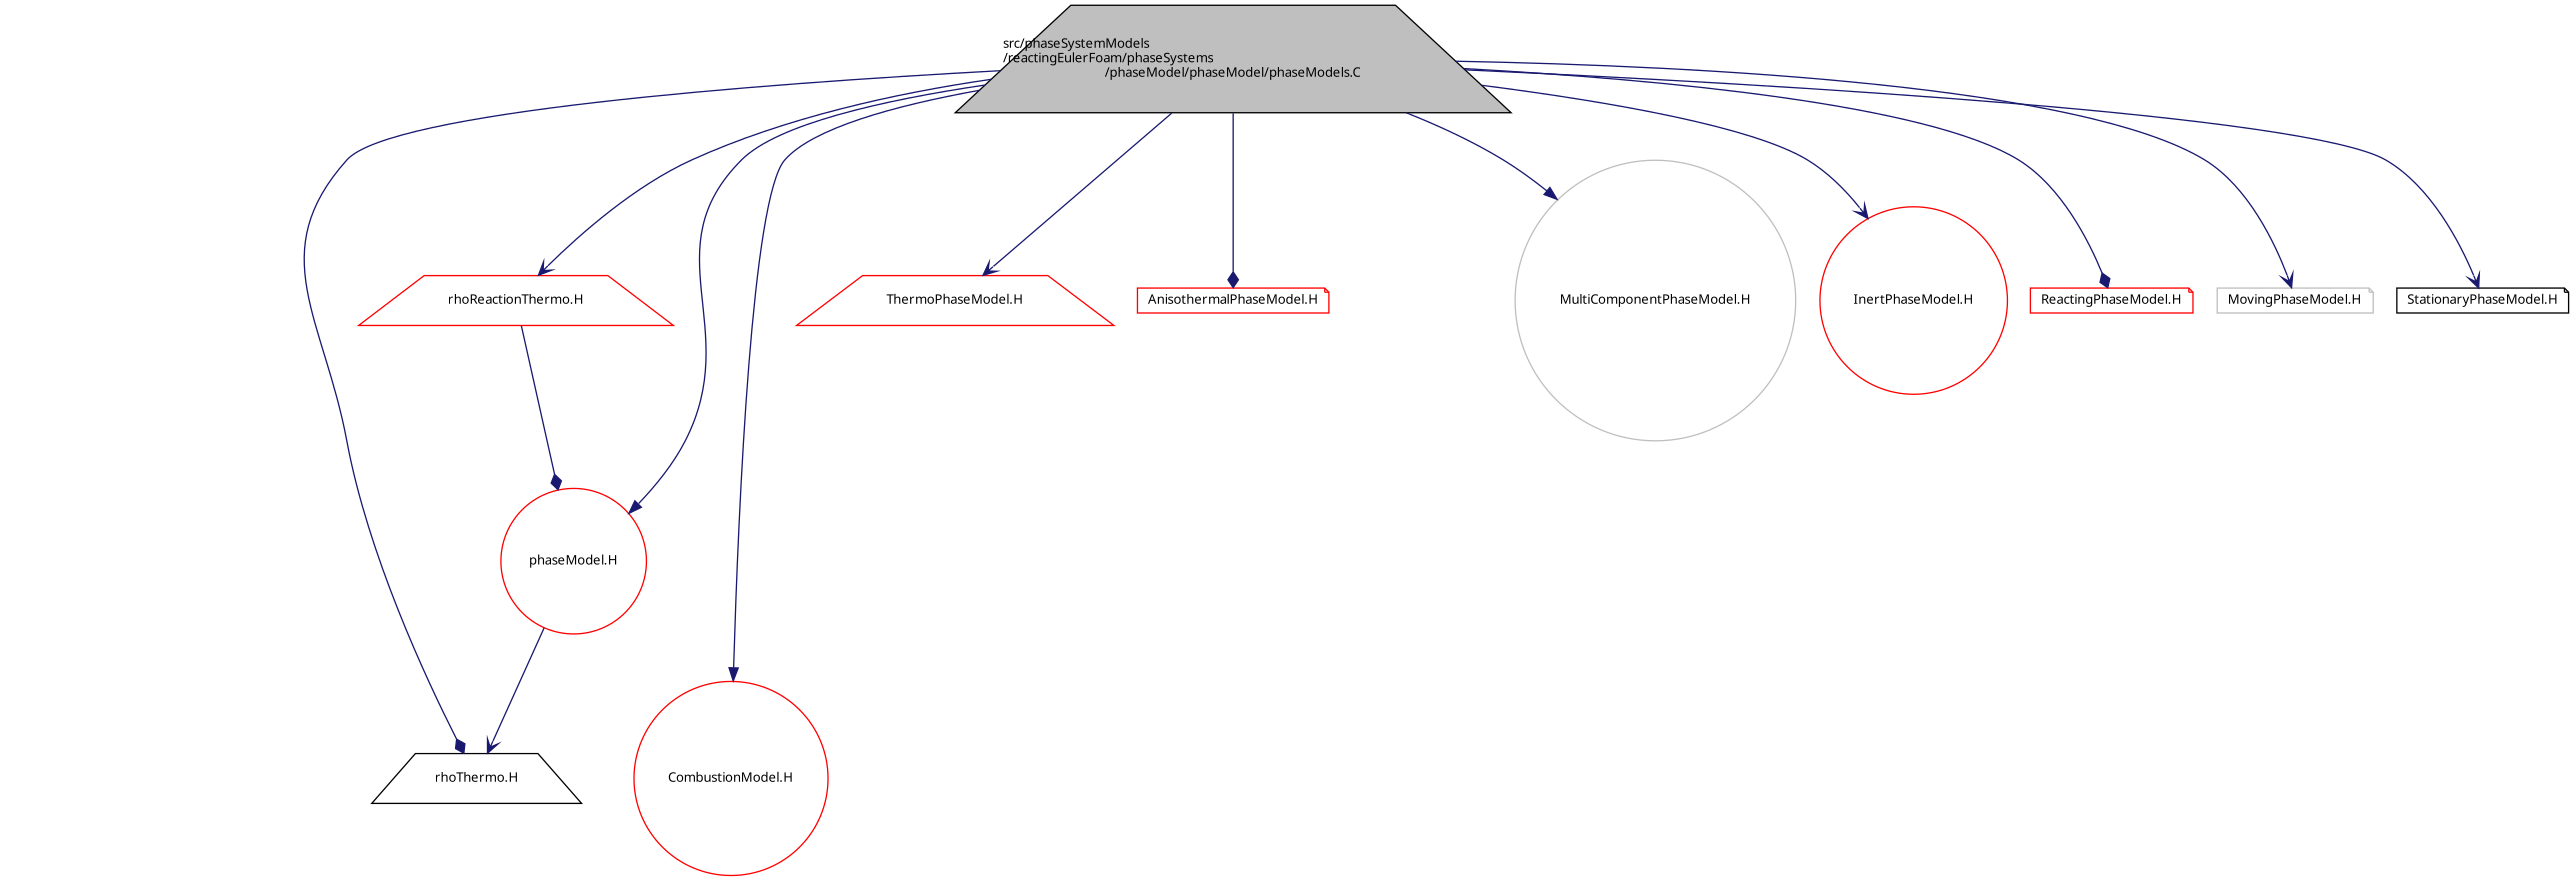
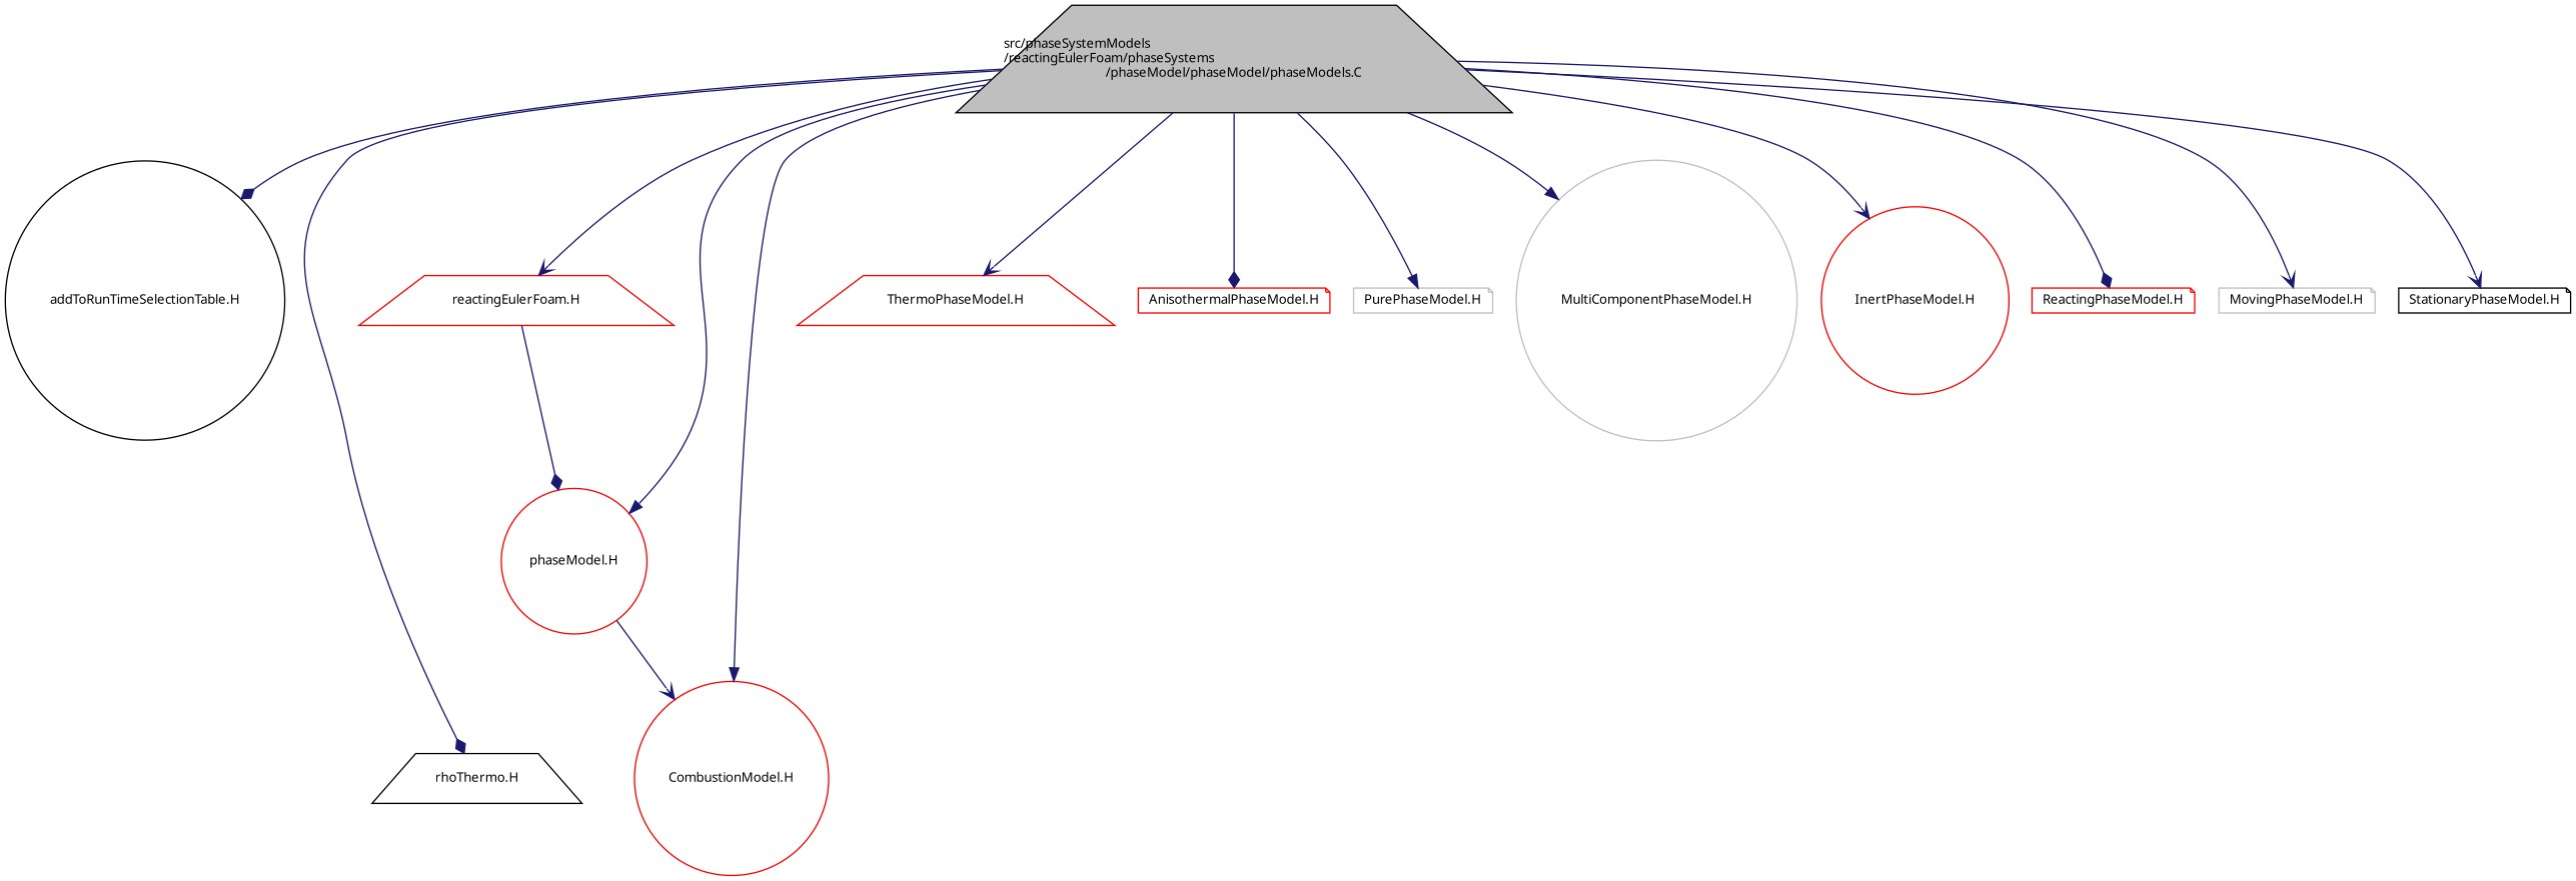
  digraph {
    fontname="Noto Sans"
    node [color=red fontname="Noto Sans" fontsize=10 shape=circle]
    edge [arrowhead=vee color=midnightblue fontname="Noto Sans" fontsize=10 labelfontname=Helvetica labelfontsize=10 style=solid]
    n1 [color=black fillcolor=grey75 fontcolor=black height=0.2 label="src/phaseSystemModels\l/reactingEulerFoam/phaseSystems\l/phaseModel/phaseModel/phaseModels.C" shape=trapezium style=filled width=0.4]
+   n2 [color=black height=0.2 label="addToRunTimeSelectionTable.H" width=0.4]
    n3 [color=black height=0.2 label="rhoThermo.H" shape=trapezium width=0.4]
-   n4 [height=0.2 label="rhoReactionThermo.H" shape=trapezium width=0.4]
+   n4 [height=0.2 label="reactingEulerFoam.H" shape=trapezium width=0.4]
    n5 [height=0.2 label="CombustionModel.H" width=0.4]
    n6 [height=0.2 label="phaseModel.H" width=0.4]
    n7 [height=0.2 label="ThermoPhaseModel.H" shape=trapezium width=0.4]
    n8 [height=0.2 label="AnisothermalPhaseModel.H" shape=note width=0.4]
+   n9 [color=grey75 height=0.2 label="PurePhaseModel.H" shape=note width=0.4]
    n10 [color=grey75 height=0.2 label="MultiComponentPhaseModel.H" width=0.4]
    n11 [height=0.2 label="InertPhaseModel.H" width=0.4]
    n12 [height=0.2 label="ReactingPhaseModel.H" shape=note width=0.4]
    n13 [color=grey75 height=0.2 label="MovingPhaseModel.H" shape=note width=0.4]
    n14 [color=black height=0.2 label="StationaryPhaseModel.H" shape=note width=0.4]
+   n1 -> n2 [arrowhead=diamond]
    n1 -> n3 [arrowhead=diamond]
    n1 -> n4
    n1 -> n5 [arrowhead=normal]
    n1 -> n6 [arrowhead=normal]
    n1 -> n7
    n1 -> n8 [arrowhead=diamond]
+   n1 -> n9 [arrowhead=normal]
    n1 -> n10 [arrowhead=normal]
    n1 -> n11
    n1 -> n12 [arrowhead=diamond]
    n1 -> n13
    n1 -> n14
    n4 -> n6 [arrowhead=diamond]
-   n6 -> n3
+   n6 -> n5
  }
